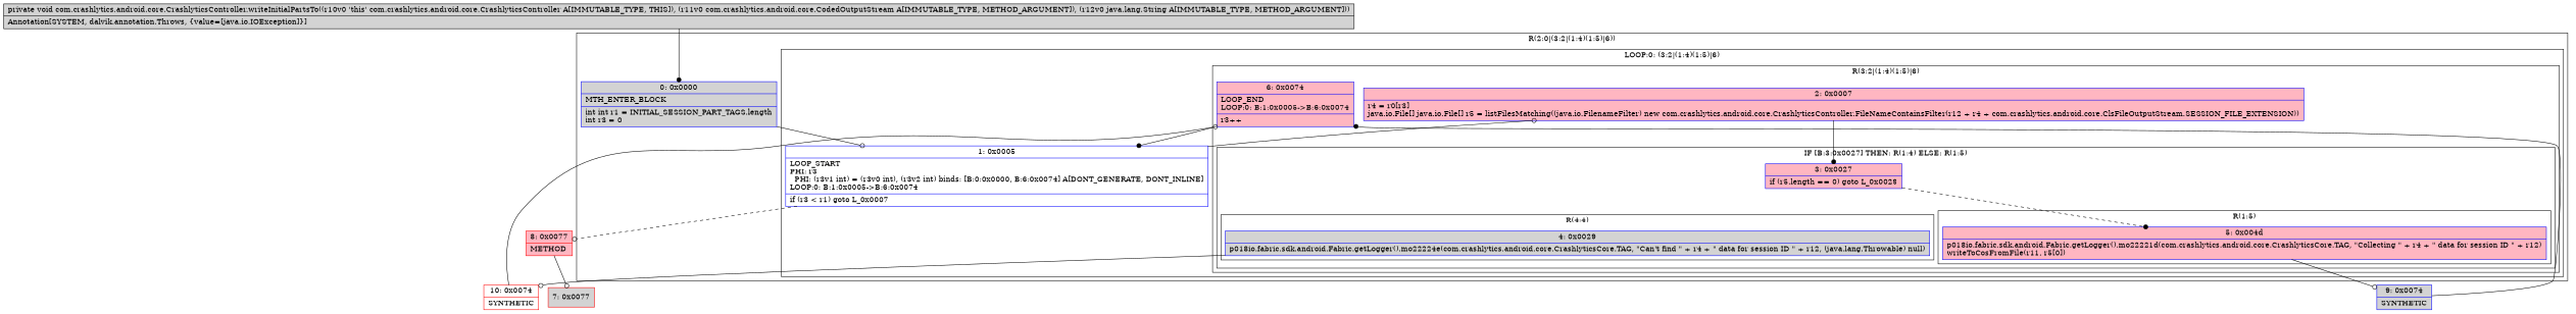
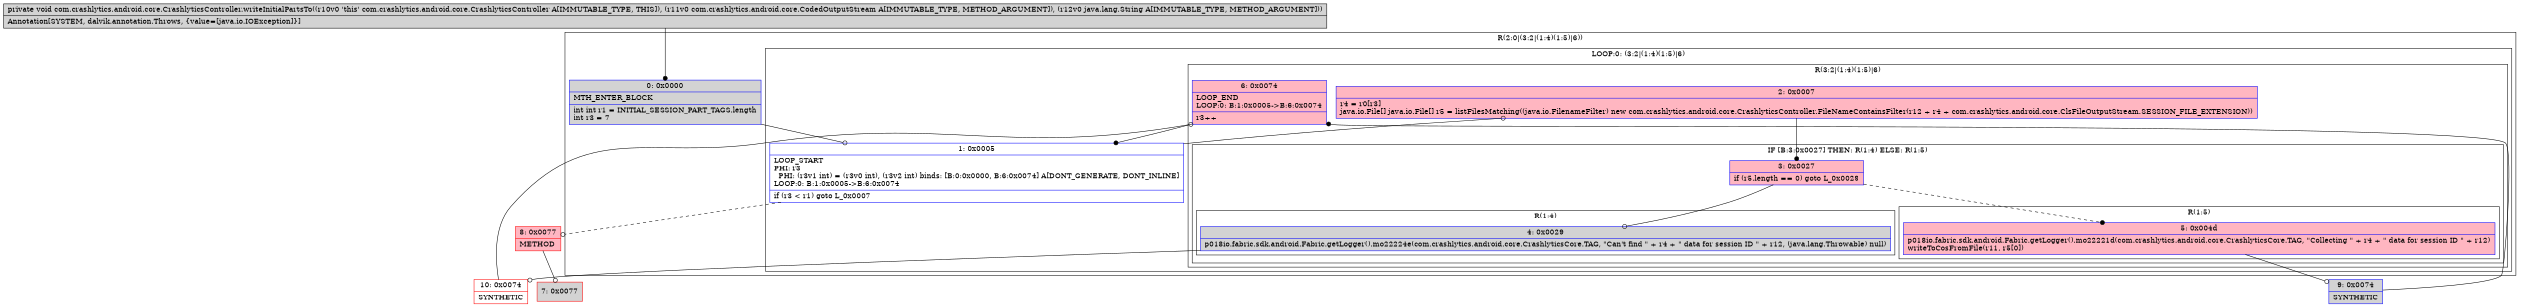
  digraph {
    node [color=blue fillcolor=lightgrey shape=record style=filled]
    edge [arrowhead=odot]
    n1 [label="{4\:\ 0x0029|p018io.fabric.sdk.android.Fabric.getLogger().mo22224e(com.crashlytics.android.core.CrashlyticsCore.TAG, \"Can't find \" + r4 + \" data for session ID \" + r12, (java.lang.Throwable) null)\l}"]
    n2 [fillcolor=lightpink label="{5\:\ 0x004d|p018io.fabric.sdk.android.Fabric.getLogger().mo22221d(com.crashlytics.android.core.CrashlyticsCore.TAG, \"Collecting \" + r4 + \" data for session ID \" + r12)\lwriteToCosFromFile(r11, r5[0])\l}"]
    n3 [fillcolor=lightpink label="{3\:\ 0x0027|if (r5.length == 0) goto L_0x0029\l}"]
    n4 [fillcolor=lightpink label="{2\:\ 0x0007|r4 = r0[r3]\ljava.io.File[] java.io.File[] r5 = listFilesMatching((java.io.FilenameFilter) new com.crashlytics.android.core.CrashlyticsController.FileNameContainsFilter(r12 + r4 + com.crashlytics.android.core.ClsFileOutputStream.SESSION_FILE_EXTENSION))\l}"]
    n5 [fillcolor=lightpink label="{6\:\ 0x0074|LOOP_END\lLOOP:0: B:1:0x0005\-\>B:6:0x0074\l|r3++\l}"]
    n6 [fillcolor=white label="{1\:\ 0x0005|LOOP_START\lPHI: r3 \l  PHI: (r3v1 int) = (r3v0 int), (r3v2 int) binds: [B:0:0x0000, B:6:0x0074] A[DONT_GENERATE, DONT_INLINE]\lLOOP:0: B:1:0x0005\-\>B:6:0x0074\l|if (r3 \< r1) goto L_0x0007\l}"]
-   n7 [label="{0\:\ 0x0000|MTH_ENTER_BLOCK\l|int int r1 = INITIAL_SESSION_PART_TAGS.length\lint r3 = 0\l}"]
+   n7 [label="{0\:\ 0x0000|MTH_ENTER_BLOCK\l|int int r1 = INITIAL_SESSION_PART_TAGS.length\lint r3 = 7\l}"]
    n8 [color=red fillcolor=white label="{10\:\ 0x0074|SYNTHETIC\l}"]
    n9 [label="{9\:\ 0x0074|SYNTHETIC\l}"]
    n10 [color=red fillcolor=lightpink label="{8\:\ 0x0077|METHOD\l}"]
    n11 [color=red label="{7\:\ 0x0077}"]
    n12 [label="{private void com.crashlytics.android.core.CrashlyticsController.writeInitialPartsTo((r10v0 'this' com.crashlytics.android.core.CrashlyticsController A[IMMUTABLE_TYPE, THIS]), (r11v0 com.crashlytics.android.core.CodedOutputStream A[IMMUTABLE_TYPE, METHOD_ARGUMENT]), (r12v0 java.lang.String A[IMMUTABLE_TYPE, METHOD_ARGUMENT]))  | Annotation[SYSTEM, dalvik.annotation.Throws, \{value=[java.io.IOException]\}]\l}" color=""]
    subgraph cluster_1 {
      label="R(2:0|(3:2|(1:4)(1:5)|6))"
      n7
      subgraph cluster_2 {
        label="LOOP:0: (3:2|(1:4)(1:5)|6)"
        n6
        subgraph cluster_3 {
          label="R(3:2|(1:4)(1:5)|6)"
          n4
          n5
          subgraph cluster_4 {
            label="IF [B:3:0x0027] THEN: R(1:4) ELSE: R(1:5)"
            n3
            subgraph cluster_5 {
-             label="R(4:4)"
+             label="R(1:4)"
              n1
            }
            subgraph cluster_6 {
              label="R(1:5)"
              n2
            }
          }
        }
      }
    }
    n1 -> n8
    n2 -> n9
+   n3 -> n1
    n3 -> n2 [arrowhead=dot style=dashed]
    n4 -> n3 [arrowhead=dot]
    n5 -> n6 [arrowhead=dot]
    n6 -> n4
    n6 -> n10 [style=dashed]
    n7 -> n6
    n8 -> n5
    n9 -> n5 [arrowhead=dot]
    n10 -> n11
    n12 -> n7 [arrowhead=dot]
  }
